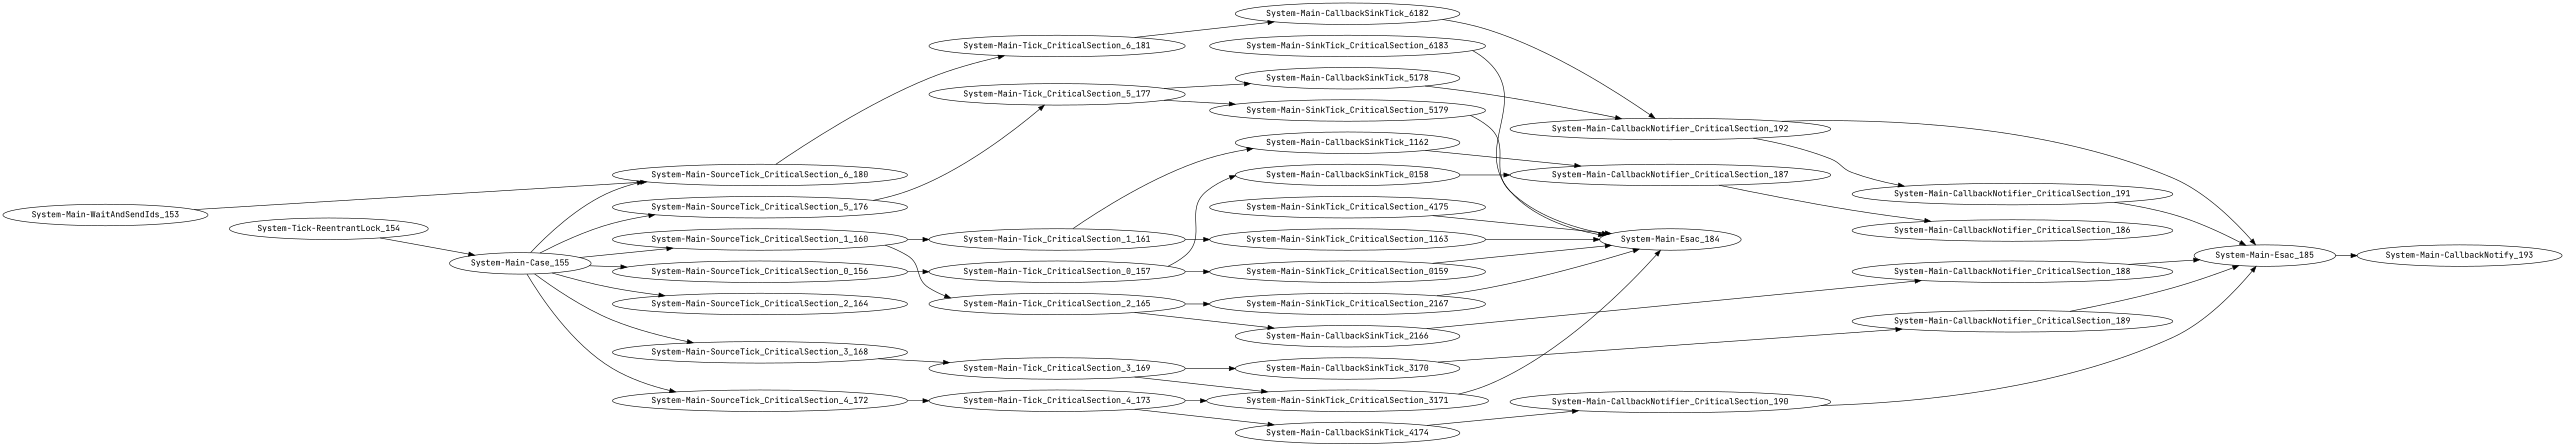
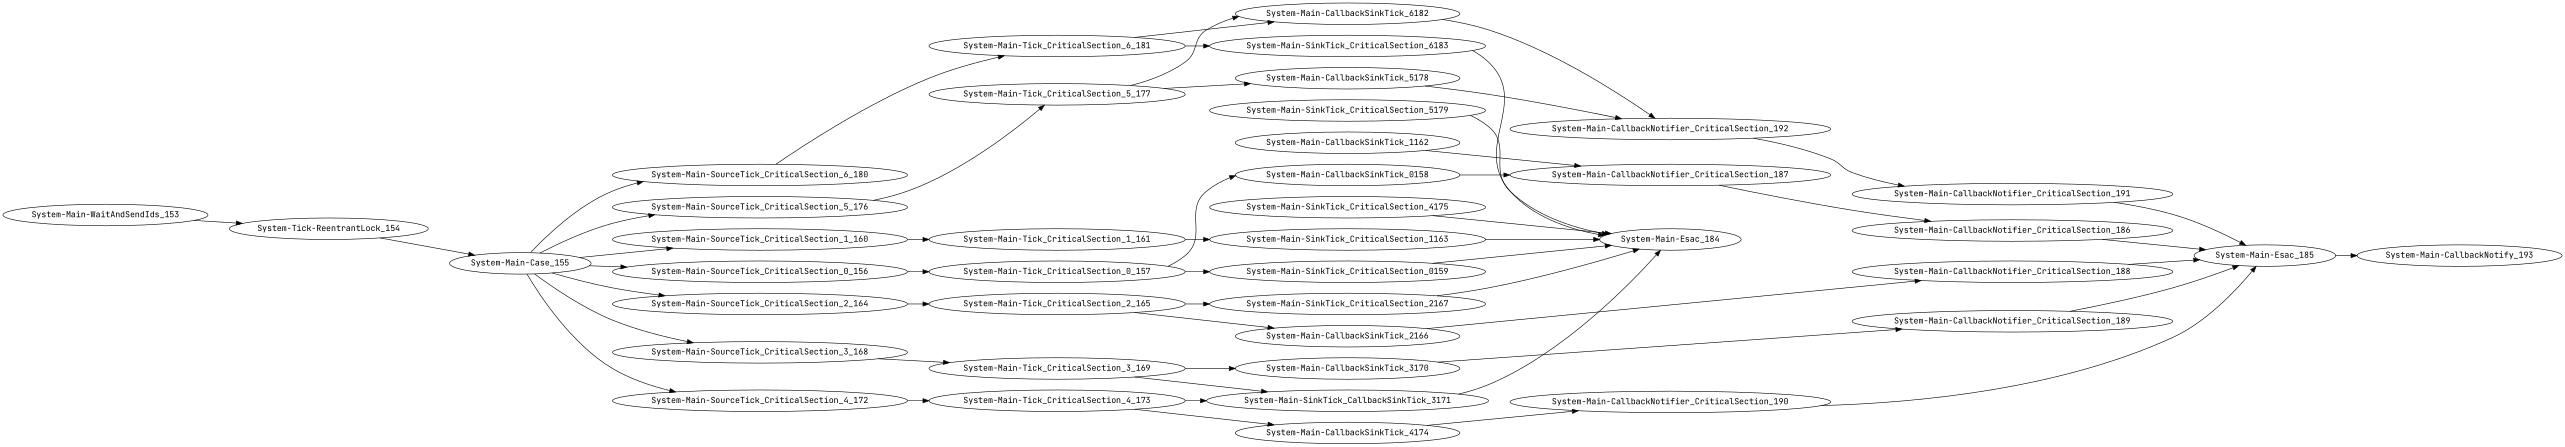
  digraph {
    fontname="JetBrains Mono"
    rankdir=LR
    node [fontname="JetBrains Mono"]
    edge [fontname="JetBrains Mono"]
    n1 [label="System-Main-WaitAndSendIds_153"]
    n2 [label="System-Tick-ReentrantLock_154"]
    n3 [label="System-Main-Case_155"]
    n4 [label="System-Main-SourceTick_CriticalSection_0_156"]
    n5 [label="System-Main-SourceTick_CriticalSection_1_160"]
    n6 [label="System-Main-SourceTick_CriticalSection_2_164"]
    n7 [label="System-Main-SourceTick_CriticalSection_3_168"]
    n8 [label="System-Main-SourceTick_CriticalSection_4_172"]
    n9 [label="System-Main-SourceTick_CriticalSection_5_176"]
    n10 [label="System-Main-SourceTick_CriticalSection_6_180"]
    n11 [label="System-Main-Tick_CriticalSection_0_157"]
    n12 [label="System-Main-Tick_CriticalSection_1_161"]
    n13 [label="System-Main-Tick_CriticalSection_2_165"]
    n14 [label="System-Main-Tick_CriticalSection_3_169"]
    n15 [label="System-Main-Tick_CriticalSection_4_173"]
    n16 [label="System-Main-Tick_CriticalSection_5_177"]
    n17 [label="System-Main-Tick_CriticalSection_6_181"]
    n18 [label="System-Main-CallbackSinkTick_0158"]
    n19 [label="System-Main-SinkTick_CriticalSection_0159"]
    n20 [label="System-Main-CallbackNotifier_CriticalSection_187"]
    n21 [label="System-Main-Esac_184"]
    n22 [label="System-Main-CallbackNotifier_CriticalSection_186"]
    n23 [label="System-Main-CallbackSinkTick_1162"]
    n24 [label="System-Main-SinkTick_CriticalSection_1163"]
    n25 [label="System-Main-CallbackSinkTick_2166"]
    n26 [label="System-Main-SinkTick_CriticalSection_2167"]
    n27 [label="System-Main-CallbackNotifier_CriticalSection_188"]
    n28 [label="System-Main-Esac_185"]
    n29 [label="System-Main-CallbackSinkTick_3170"]
-   n30 [label="System-Main-SinkTick_CriticalSection_3171"]
+   n30 [label="System-Main-SinkTick_CallbackSinkTick_3171"]
    n31 [label="System-Main-CallbackNotifier_CriticalSection_189"]
    n32 [label="System-Main-CallbackSinkTick_4174"]
    n33 [label="System-Main-CallbackNotifier_CriticalSection_190"]
    n34 [label="System-Main-SinkTick_CriticalSection_4175"]
    n35 [label="System-Main-CallbackSinkTick_5178"]
    n36 [label="System-Main-SinkTick_CriticalSection_5179"]
    n37 [label="System-Main-CallbackNotifier_CriticalSection_192"]
    n38 [label="System-Main-CallbackNotifier_CriticalSection_191"]
    n39 [label="System-Main-CallbackSinkTick_6182"]
    n40 [label="System-Main-SinkTick_CriticalSection_6183"]
    n41 [label="System-Main-CallbackNotify_193"]
-   n1 -> n10
+   n1 -> n2
    n2 -> n3
    n3 -> n4
    n3 -> n5
    n3 -> n6
    n3 -> n7
    n3 -> n8
    n3 -> n9
    n3 -> n10
    n4 -> n11
    n5 -> n12
-   n5 -> n13
+   n6 -> n13
    n7 -> n14
    n8 -> n15
    n9 -> n16
    n10 -> n17
    n11 -> n18
    n11 -> n19
-   n12 -> n23
    n12 -> n24
    n13 -> n25
    n13 -> n26
    n14 -> n29
    n14 -> n30
    n15 -> n30
    n15 -> n32
    n16 -> n35
-   n16 -> n36
+   n16 -> n39
    n17 -> n39
+   n17 -> n40
    n18 -> n20
    n19 -> n21
    n20 -> n22
-   n37 -> n28
+   n22 -> n28
    n23 -> n20
    n24 -> n21
    n25 -> n27
    n26 -> n21
    n27 -> n28
    n28 -> n41
    n29 -> n31
    n30 -> n21
    n31 -> n28
    n32 -> n33
    n33 -> n28
    n34 -> n21
    n35 -> n37
    n36 -> n21
    n37 -> n38
    n38 -> n28
    n39 -> n37
    n40 -> n21
  }
